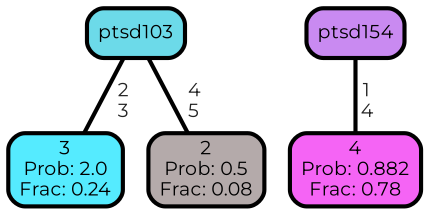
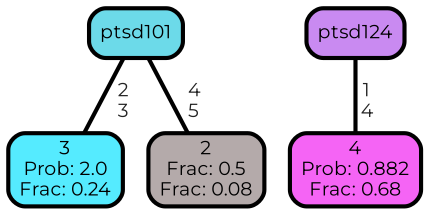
  graph {
    fontname=Montserrat
    ranksep="0 equally"
    splines=straight
    node [color=black fontcolor=black fontname=Montserrat penwidth=3 shape=box style="filled, rounded"]
    edge [color=black fontcolor=grey14 fontname=Montserrat fontweight=bold penwidth=3]
    n1 [fillcolor="#55ebff" label="3\nProb: 2.0\nFrac: 0.24"]
-   n2 [fillcolor="#6cdae9" label=ptsd103]
-   n3 [fillcolor="#b4aaaa" label="2\nProb: 0.5\nFrac: 0.08"]
-   n4 [fillcolor="#c98af1" label=ptsd154]
-   n5 [fillcolor="#f564f5" label="4\nProb: 0.882\nFrac: 0.78"]
+   n2 [fillcolor="#6cdae9" label=ptsd101]
+   n3 [fillcolor="#b4aaaa" label="2\nFrac: 0.5\nFrac: 0.08"]
+   n4 [fillcolor="#c98af1" label=ptsd124]
+   n5 [fillcolor="#f564f5" label="4\nProb: 0.882\nFrac: 0.68"]
    subgraph sub_1 {
      rank=same
    }
    n2 -- n1 [label=" 2\n 3"]
    n2 -- n3 [label=" 4\n 5"]
    n4 -- n5 [label=" 1\n 4"]
  }
